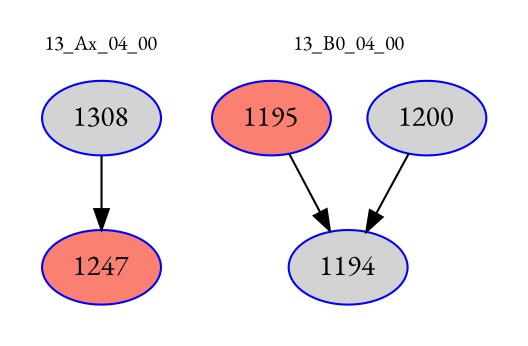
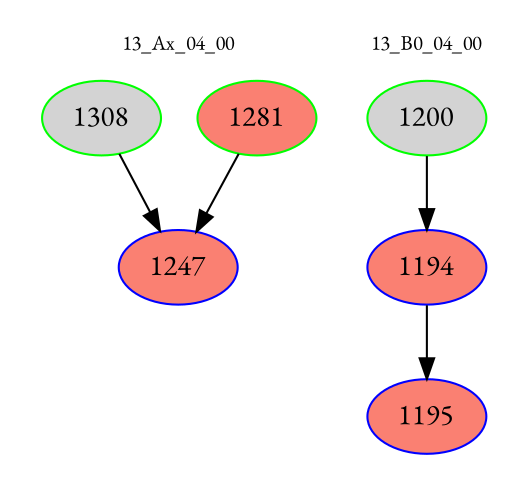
  digraph {
    fontname="EB Garamond"
    node [color=blue fillcolor=salmon fontname="EB Garamond" style=filled]
    edge [color=black fontname="EB Garamond"]
+   n1 [color=green label=1281]
    n2 [label=1247]
-   n3 [fillcolor=lightgrey label=1308]
-   n4 [fillcolor=lightgrey label=1200]
-   n5 [fillcolor=lightgrey label=1194]
+   n3 [color=green fillcolor=lightgrey label=1308]
+   n4 [color=green fillcolor=lightgrey label=1200]
+   n5 [label=1194]
    n6 [label=1195]
    subgraph cluster_1 {
      color=white
      fontsize=10
      label="13_Ax_04_00"
+     n1
      n2
      n3
    }
    subgraph cluster_2 {
      color=white
      fontsize=10
      label="13_B0_04_00"
      n4
      n5
      n6
    }
+   n1 -> n2
    n3 -> n2
    n4 -> n5
-   n6 -> n5
+   n5 -> n6
  }
